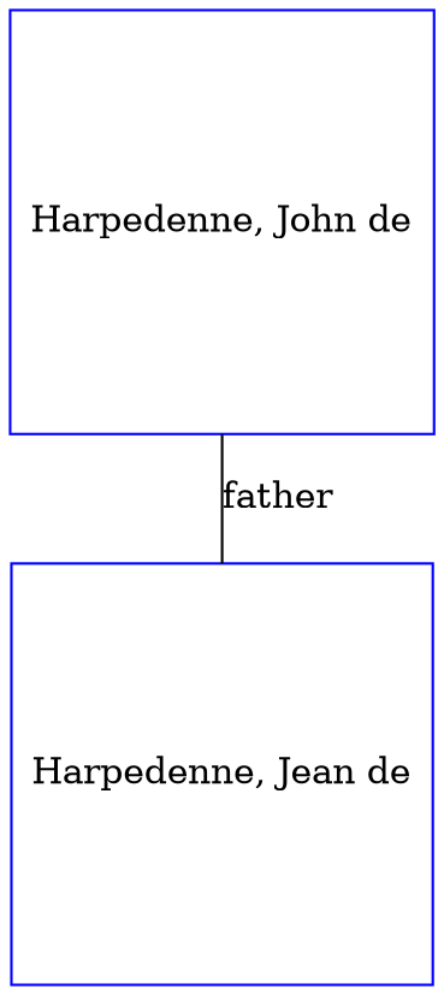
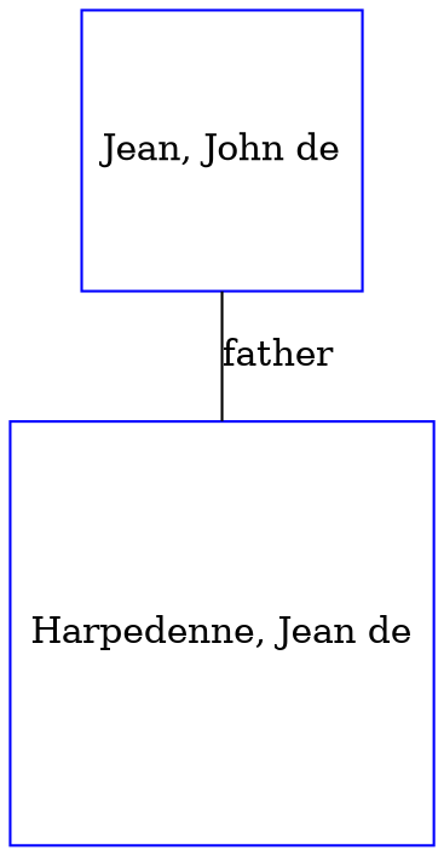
  digraph {
    node [color=blue regular=1 shape=box]
    n1 [label="Harpedenne, Jean de"]
-   n2 [label="Harpedenne, John de"]
+   n2 [label="Jean, John de"]
    n2 -> n1 [arrowsize=0.0 dir=none label=father]
  }
